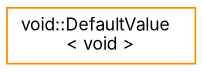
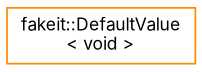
  digraph {
    rankdir=LR
    fontname=Inter
-   n1 [color=darkorange fillcolor=white fontname=Inter fontsize=10 height=0.2 label="void::DefaultValue\l\< void \>" shape=record style=filled width=0.4]
+   n1 [color=darkorange fillcolor=white fontname=Inter fontsize=10 height=0.2 label="fakeit::DefaultValue\l\< void \>" shape=record style=filled width=0.4]
  }
